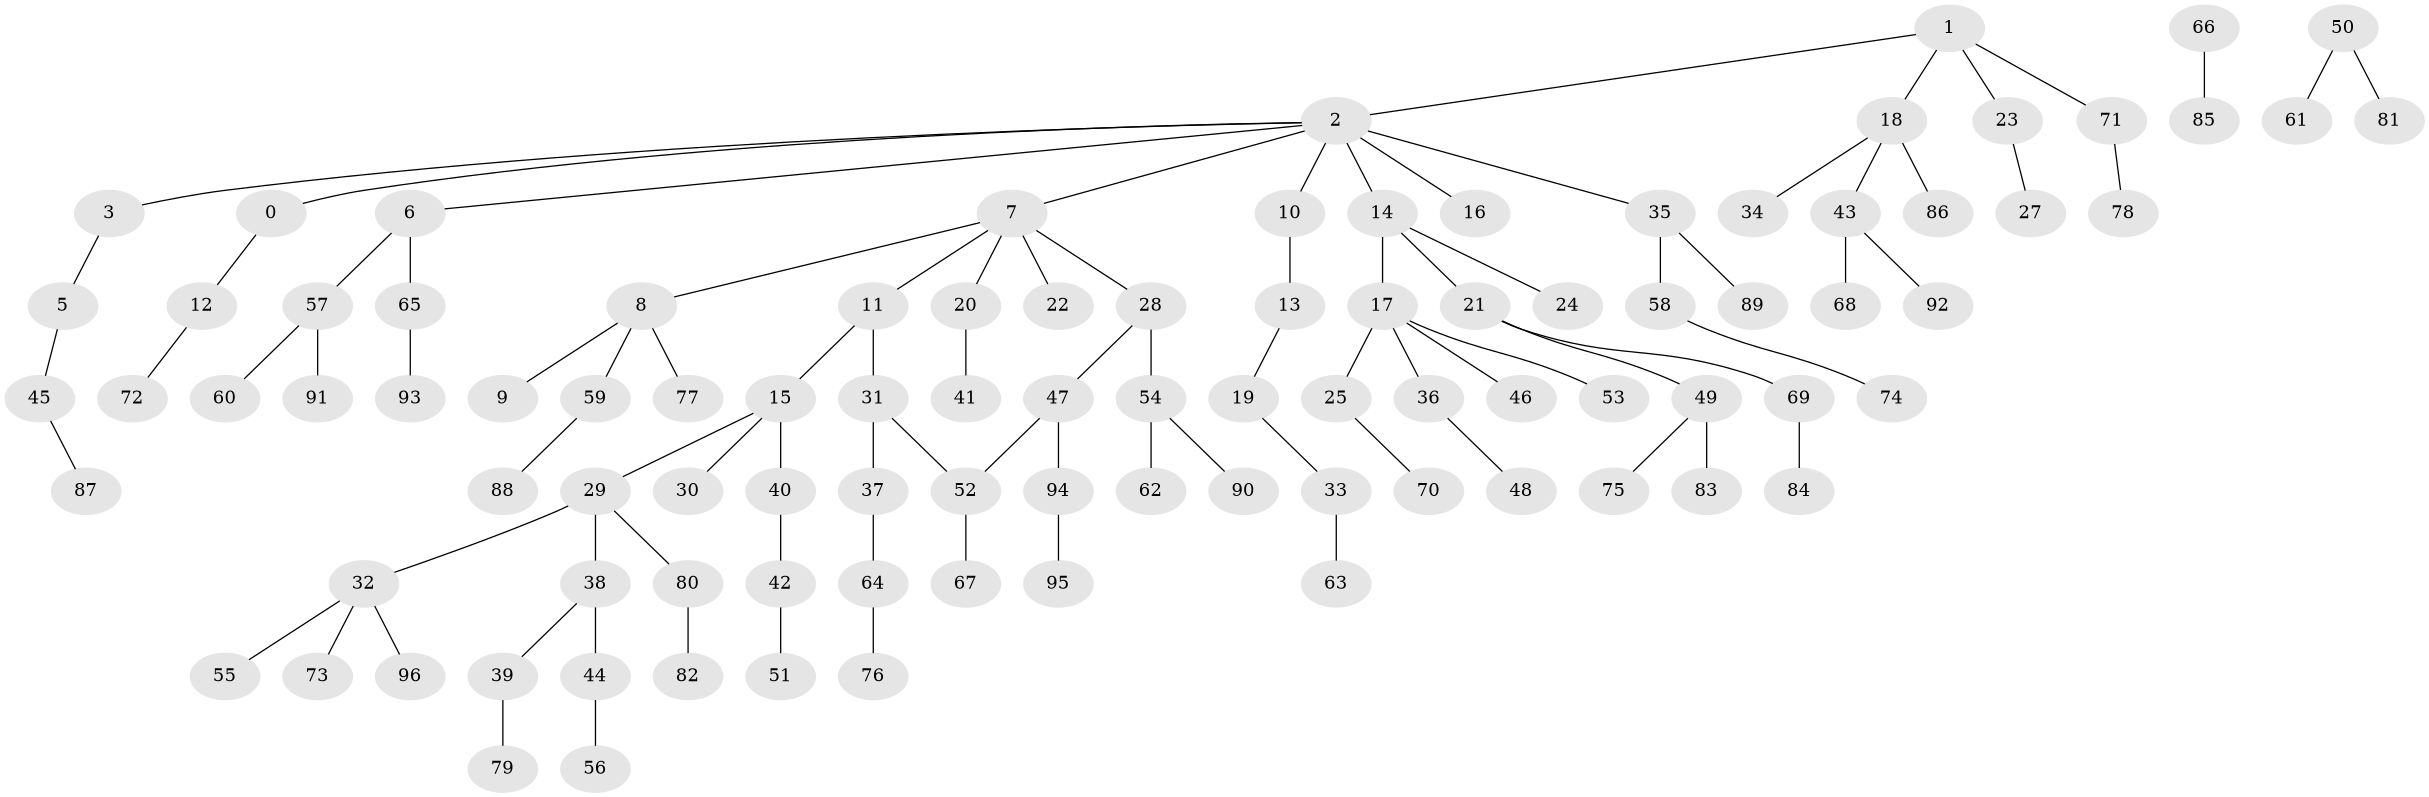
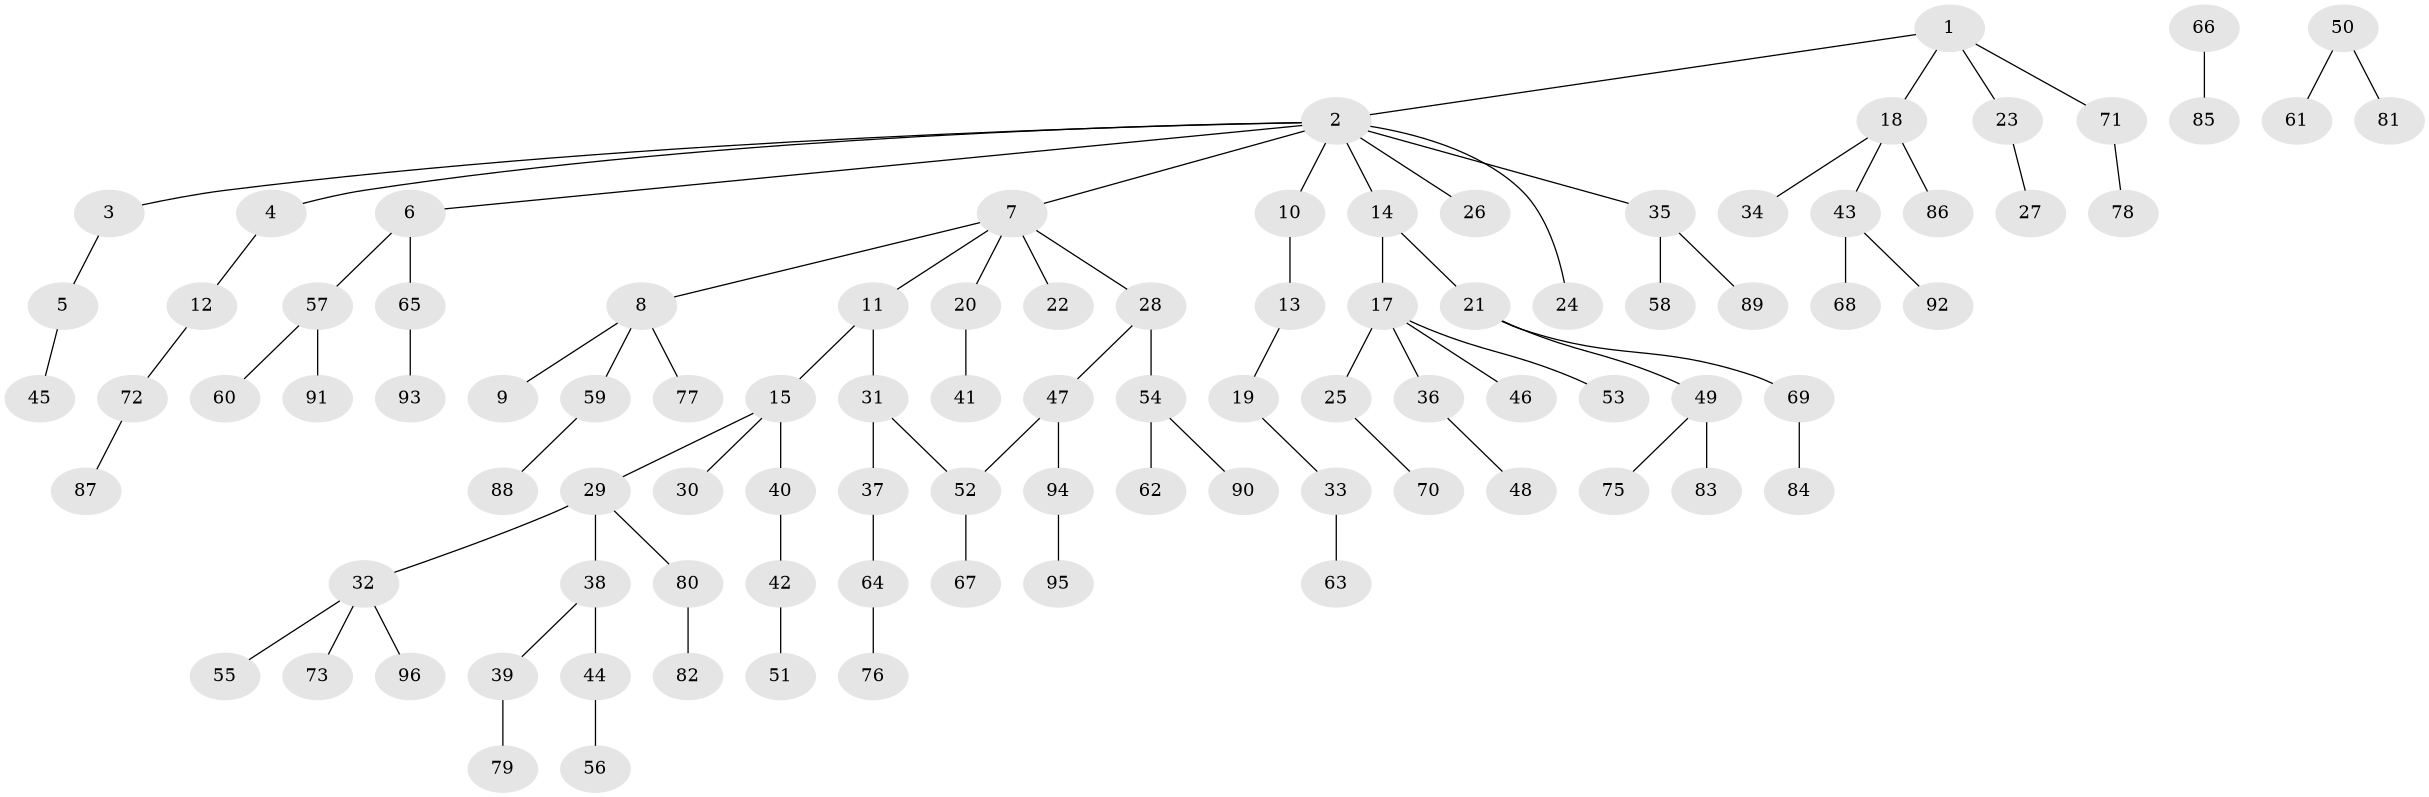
  graph {
    node [color=gray90 style=filled]
    1
    2
    18
    23
    71
    3
-   4 [label=0]
+   4
    6
    7
    10
    14
-   16
+   16 [label=26]
    24
    35
    34
    43
    86
    27
    78
    5
    12
    57
    65
    8
    11
    20
    22
    28
    13
    17
    21
    58
    89
    45
    72
    60
    91
    93
    9
    59
    77
    15
    31
    41
    47
    54
    88
    19
    29
    30
    40
    37
    52
    87
    33
    25
    36
    46
    53
    49
    69
    32
    38
    80
    42
    70
    48
    68
    92
    63
    75
    83
    84
    94
    62
    90
    66
    85
    55
    73
    96
    39
    44
    82
    64
    67
-   74
    76
    79
    56
    51
    50
    61
    81
    95
    1 -- 2
    1 -- 18
    1 -- 23
    1 -- 71
    2 -- 3
    2 -- 4
    2 -- 6
    2 -- 7
    2 -- 10
    2 -- 14
    2 -- 16
-   14 -- 24
+   2 -- 24
    2 -- 35
    18 -- 34
    18 -- 43
    18 -- 86
    23 -- 27
    71 -- 78
    3 -- 5
    4 -- 12
    6 -- 57
    6 -- 65
    7 -- 8
    7 -- 11
    7 -- 20
    7 -- 22
    7 -- 28
    10 -- 13
    14 -- 17
    14 -- 21
    35 -- 58
    35 -- 89
    43 -- 68
    43 -- 92
    5 -- 45
    12 -- 72
    57 -- 60
    57 -- 91
    65 -- 93
    8 -- 9
    8 -- 59
    8 -- 77
    11 -- 15
    11 -- 31
    20 -- 41
    28 -- 47
    28 -- 54
    13 -- 19
    17 -- 25
    17 -- 36
    17 -- 46
    17 -- 53
    21 -- 49
    21 -- 69
-   58 -- 74
-   45 -- 87
+   72 -- 87
    59 -- 88
    15 -- 29
    15 -- 30
    15 -- 40
    31 -- 37
    31 -- 52
    47 -- 52
    47 -- 94
    54 -- 62
    54 -- 90
    19 -- 33
    29 -- 32
    29 -- 38
    29 -- 80
    40 -- 42
    37 -- 64
    52 -- 67
    33 -- 63
    25 -- 70
    36 -- 48
    49 -- 75
    49 -- 83
    69 -- 84
    32 -- 55
    32 -- 73
    32 -- 96
    38 -- 39
    38 -- 44
    80 -- 82
    42 -- 51
    94 -- 95
    66 -- 85
    39 -- 79
    44 -- 56
    64 -- 76
    50 -- 61
    50 -- 81
  }
